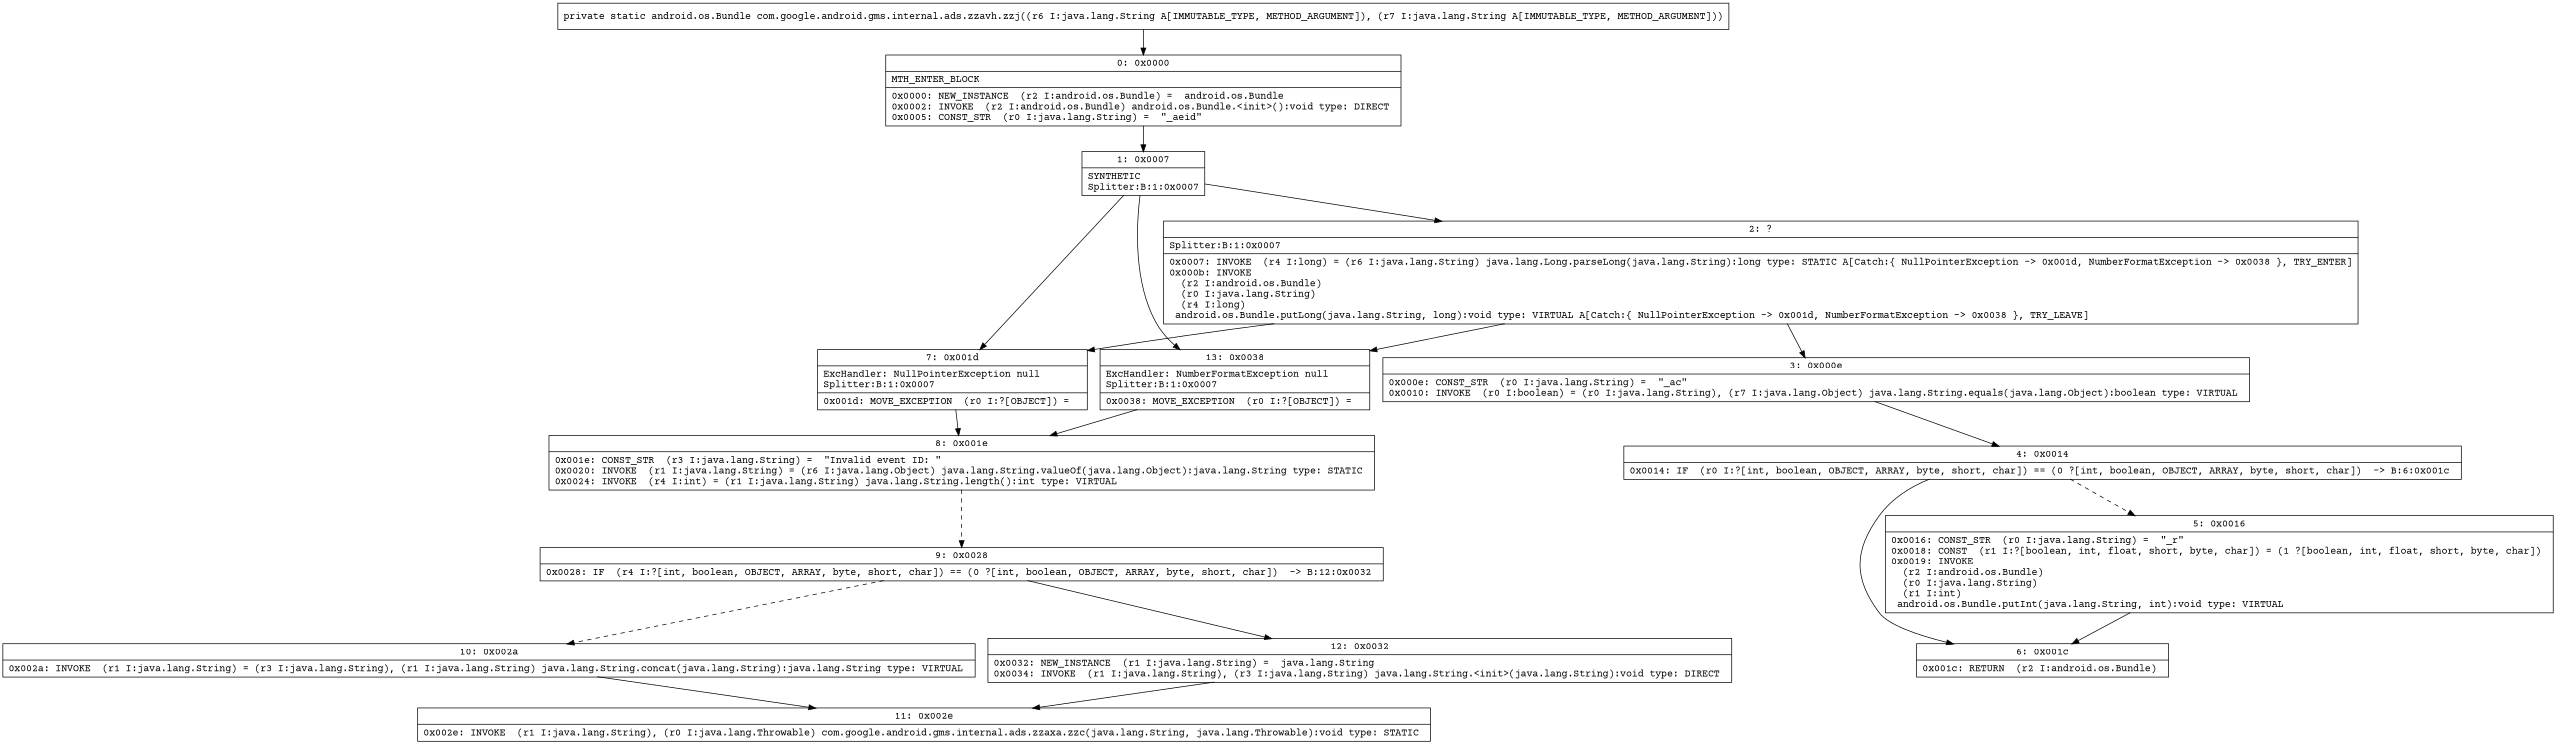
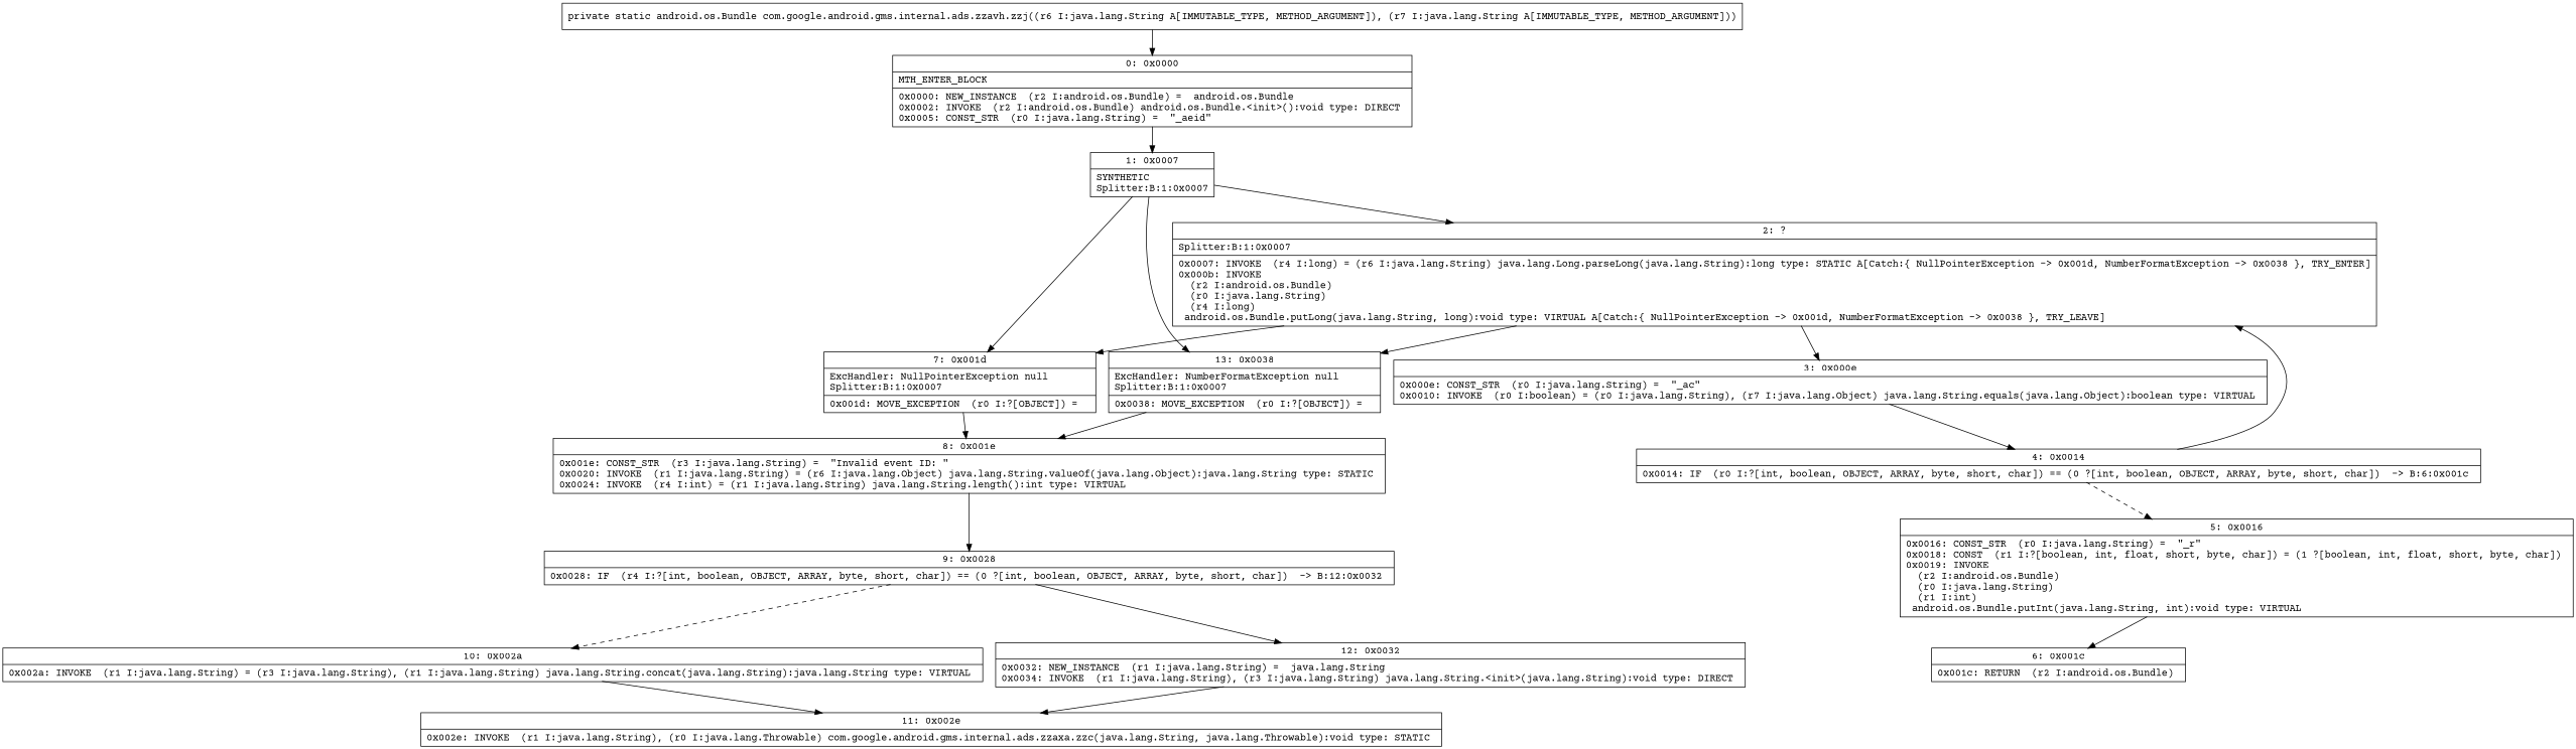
  digraph {
    fontname="Courier Prime"
    node [fontname="Courier Prime" shape=record]
    edge [fontname="Courier Prime"]
    n1 [label="{0\:\ 0x0000|MTH_ENTER_BLOCK\l|0x0000: NEW_INSTANCE  (r2 I:android.os.Bundle) =  android.os.Bundle \l0x0002: INVOKE  (r2 I:android.os.Bundle) android.os.Bundle.\<init\>():void type: DIRECT \l0x0005: CONST_STR  (r0 I:java.lang.String) =  \"_aeid\" \l}"]
    n2 [label="{1\:\ 0x0007|SYNTHETIC\lSplitter:B:1:0x0007\l}"]
    n3 [label="{2\:\ ?|Splitter:B:1:0x0007\l|0x0007: INVOKE  (r4 I:long) = (r6 I:java.lang.String) java.lang.Long.parseLong(java.lang.String):long type: STATIC A[Catch:\{ NullPointerException \-\> 0x001d, NumberFormatException \-\> 0x0038 \}, TRY_ENTER]\l0x000b: INVOKE  \l  (r2 I:android.os.Bundle)\l  (r0 I:java.lang.String)\l  (r4 I:long)\l android.os.Bundle.putLong(java.lang.String, long):void type: VIRTUAL A[Catch:\{ NullPointerException \-\> 0x001d, NumberFormatException \-\> 0x0038 \}, TRY_LEAVE]\l}"]
    n4 [label="{7\:\ 0x001d|ExcHandler: NullPointerException null\lSplitter:B:1:0x0007\l|0x001d: MOVE_EXCEPTION  (r0 I:?[OBJECT]) =  \l}"]
    n5 [label="{13\:\ 0x0038|ExcHandler: NumberFormatException null\lSplitter:B:1:0x0007\l|0x0038: MOVE_EXCEPTION  (r0 I:?[OBJECT]) =  \l}"]
    n6 [label="{3\:\ 0x000e|0x000e: CONST_STR  (r0 I:java.lang.String) =  \"_ac\" \l0x0010: INVOKE  (r0 I:boolean) = (r0 I:java.lang.String), (r7 I:java.lang.Object) java.lang.String.equals(java.lang.Object):boolean type: VIRTUAL \l}"]
    n7 [label="{8\:\ 0x001e|0x001e: CONST_STR  (r3 I:java.lang.String) =  \"Invalid event ID: \" \l0x0020: INVOKE  (r1 I:java.lang.String) = (r6 I:java.lang.Object) java.lang.String.valueOf(java.lang.Object):java.lang.String type: STATIC \l0x0024: INVOKE  (r4 I:int) = (r1 I:java.lang.String) java.lang.String.length():int type: VIRTUAL \l}"]
    n8 [label="{4\:\ 0x0014|0x0014: IF  (r0 I:?[int, boolean, OBJECT, ARRAY, byte, short, char]) == (0 ?[int, boolean, OBJECT, ARRAY, byte, short, char])  \-\> B:6:0x001c \l}"]
    n9 [label="{5\:\ 0x0016|0x0016: CONST_STR  (r0 I:java.lang.String) =  \"_r\" \l0x0018: CONST  (r1 I:?[boolean, int, float, short, byte, char]) = (1 ?[boolean, int, float, short, byte, char]) \l0x0019: INVOKE  \l  (r2 I:android.os.Bundle)\l  (r0 I:java.lang.String)\l  (r1 I:int)\l android.os.Bundle.putInt(java.lang.String, int):void type: VIRTUAL \l}"]
    n10 [label="{6\:\ 0x001c|0x001c: RETURN  (r2 I:android.os.Bundle) \l}"]
    n11 [label="{9\:\ 0x0028|0x0028: IF  (r4 I:?[int, boolean, OBJECT, ARRAY, byte, short, char]) == (0 ?[int, boolean, OBJECT, ARRAY, byte, short, char])  \-\> B:12:0x0032 \l}"]
    n12 [label="{10\:\ 0x002a|0x002a: INVOKE  (r1 I:java.lang.String) = (r3 I:java.lang.String), (r1 I:java.lang.String) java.lang.String.concat(java.lang.String):java.lang.String type: VIRTUAL \l}"]
    n13 [label="{12\:\ 0x0032|0x0032: NEW_INSTANCE  (r1 I:java.lang.String) =  java.lang.String \l0x0034: INVOKE  (r1 I:java.lang.String), (r3 I:java.lang.String) java.lang.String.\<init\>(java.lang.String):void type: DIRECT \l}"]
    n14 [label="{11\:\ 0x002e|0x002e: INVOKE  (r1 I:java.lang.String), (r0 I:java.lang.Throwable) com.google.android.gms.internal.ads.zzaxa.zzc(java.lang.String, java.lang.Throwable):void type: STATIC \l}"]
    n15 [label="{private static android.os.Bundle com.google.android.gms.internal.ads.zzavh.zzj((r6 I:java.lang.String A[IMMUTABLE_TYPE, METHOD_ARGUMENT]), (r7 I:java.lang.String A[IMMUTABLE_TYPE, METHOD_ARGUMENT])) }"]
    n1 -> n2
    n2 -> n3
    n2 -> n4
    n2 -> n5
    n3 -> n4
    n3 -> n5
    n3 -> n6
    n4 -> n7
    n5 -> n7
    n6 -> n8
-   n7 -> n11 [style=dashed]
+   n7 -> n11
    n8 -> n9 [style=dashed]
-   n8 -> n10
+   n8 -> n3
    n9 -> n10
    n11 -> n12 [style=dashed]
    n11 -> n13
    n12 -> n14
    n13 -> n14
    n15 -> n1
  }
